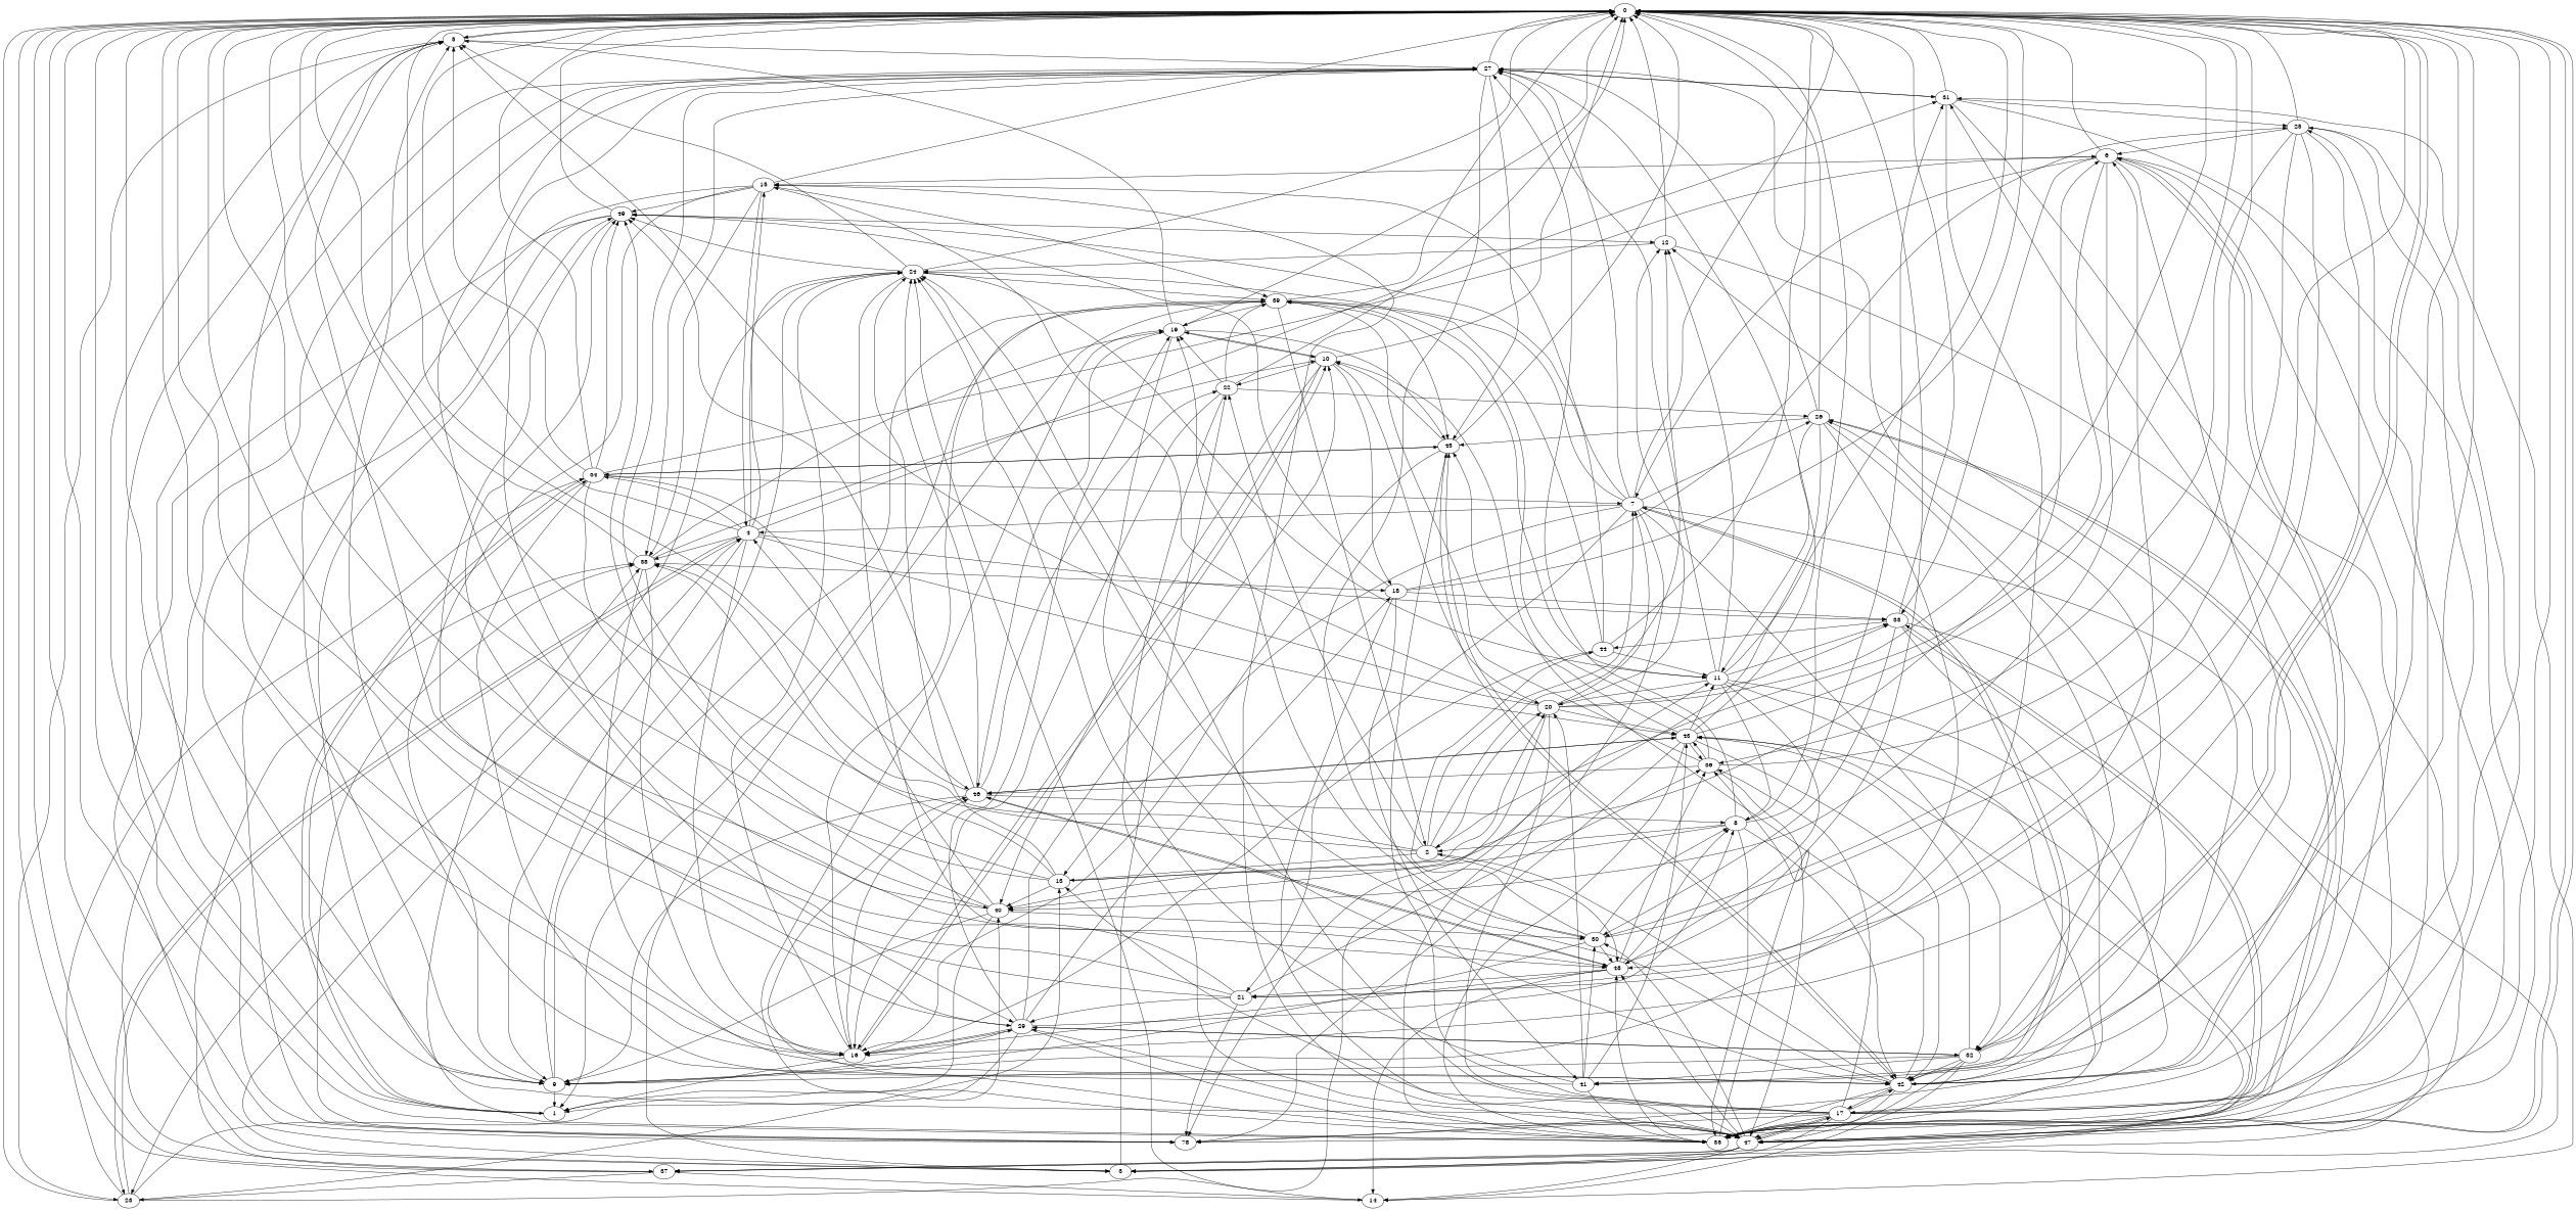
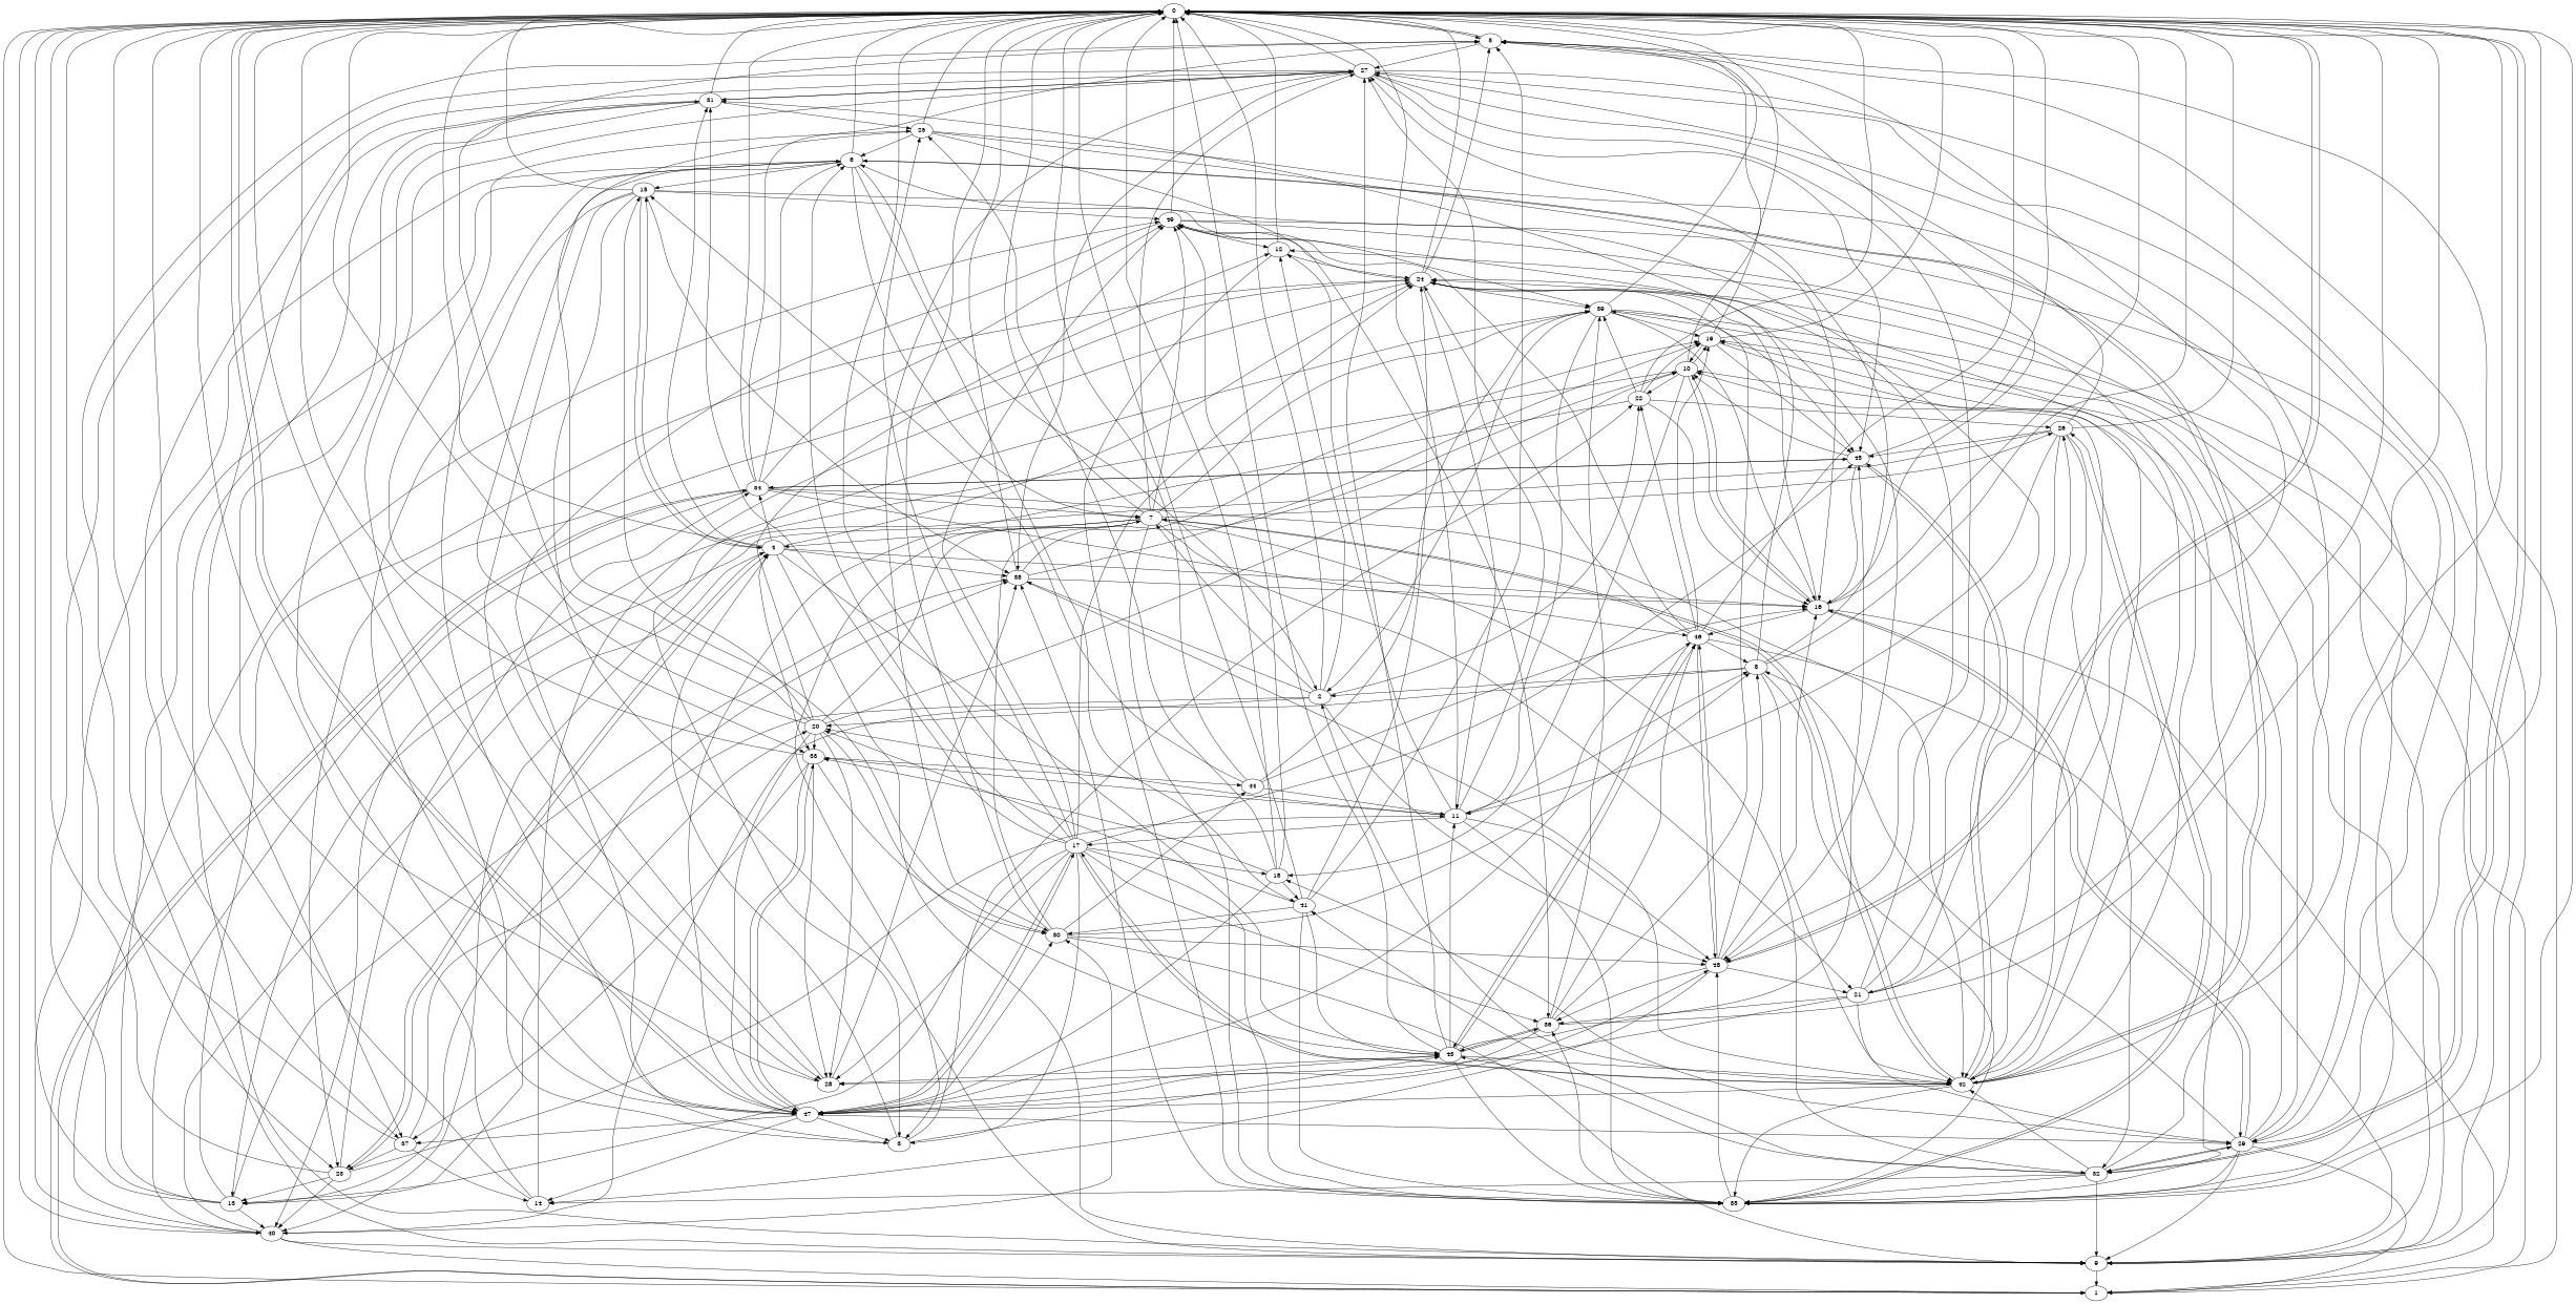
  strict digraph {
    node [component_delay=3]
    edge [wire_delay=1]
    0
    5
    32
    47
    48
    23
    27
    43
    9
    41
    42
    35
    14
    29
    3
    33
    17
    46
    30
    37
    16
    21
    8
    36
    34
    40
    13
    4
    11
    45
    38
-   28 [label=78]
+   28
    31
    1
    39
    24
    20
    7
    6
    2
    12
    26
    10
    19
    18
    22
    44
    49
    25
    15
    0 -> 5
    0 -> 32
    0 -> 47
-   25 -> 48
+   0 -> 48
    5 -> 0
    5 -> 23
    5 -> 27
    32 -> 0
    32 -> 27
    32 -> 43
    32 -> 9
    32 -> 41
    32 -> 42
    32 -> 35
    32 -> 14
    32 -> 29
    47 -> 0
    47 -> 48
    47 -> 43
    47 -> 14
    47 -> 29
    47 -> 3
    47 -> 33
    47 -> 17
    47 -> 46
    47 -> 30
    47 -> 37
    48 -> 0
    48 -> 14
    48 -> 46
    48 -> 16
    48 -> 21
    48 -> 8
    48 -> 36
    23 -> 0
    23 -> 34
    23 -> 40
    23 -> 13
    23 -> 4
    23 -> 11
    27 -> 0
    27 -> 48
    27 -> 9
    27 -> 29
    27 -> 30
    27 -> 37
    27 -> 45
    27 -> 38
    27 -> 28
    27 -> 31
    43 -> 0
    43 -> 27
    43 -> 42
    43 -> 35
    43 -> 46
    43 -> 36
    43 -> 11
    43 -> 45
    43 -> 28
    9 -> 0
    9 -> 1
    9 -> 39
    9 -> 24
    41 -> 0
    41 -> 5
    41 -> 43
    41 -> 35
    41 -> 30
    41 -> 24
    41 -> 20
    42 -> 0
    42 -> 47
    42 -> 35
    42 -> 17
    42 -> 45
    42 -> 24
    42 -> 7
    42 -> 6
    42 -> 2
    42 -> 12
    42 -> 26
    42 -> 10
    35 -> 0
    35 -> 5
    35 -> 48
    35 -> 36
    35 -> 38
    35 -> 26
    35 -> 19
    14 -> 0
    14 -> 31
    14 -> 24
    29 -> 0
    29 -> 32
    29 -> 9
    29 -> 35
    29 -> 16
    29 -> 8
    29 -> 1
    29 -> 10
    29 -> 19
    29 -> 18
    3 -> 0
    3 -> 43
    3 -> 4
    3 -> 22
    33 -> 0
    33 -> 47
    33 -> 30
    33 -> 37
    33 -> 28
    33 -> 44
    17 -> 0
    17 -> 47
    17 -> 42
    17 -> 35
    17 -> 3
    17 -> 36
    17 -> 13
    17 -> 45
    17 -> 28
    17 -> 31
    17 -> 24
    17 -> 6
-   38 -> 18
+   17 -> 18
    17 -> 49
    17 -> 25
    46 -> 0
    46 -> 48
    46 -> 43
    46 -> 9
    46 -> 8
    46 -> 24
-   19 -> 46
+   46 -> 19
    46 -> 22
    46 -> 49
    30 -> 0
    30 -> 48
    30 -> 9
    30 -> 8
    30 -> 19
    30 -> 44
    37 -> 0
    37 -> 23
    37 -> 14
    37 -> 38
    16 -> 0
    16 -> 5
    16 -> 29
    16 -> 46
    16 -> 1
    16 -> 24
    16 -> 10
    21 -> 0
    21 -> 5
    21 -> 29
    21 -> 36
    21 -> 28
    21 -> 6
    21 -> 49
    8 -> 0
    8 -> 27
    8 -> 42
    8 -> 35
    8 -> 40
    8 -> 31
    8 -> 2
    36 -> 0
    36 -> 47
    36 -> 43
    36 -> 46
    36 -> 39
    36 -> 24
    34 -> 0
    34 -> 5
    34 -> 42
    34 -> 46
    34 -> 40
    34 -> 45
    34 -> 1
    34 -> 7
    34 -> 6
    34 -> 49
    40 -> 0
    40 -> 9
    40 -> 30
    40 -> 4
    40 -> 1
    40 -> 49
    13 -> 0
    13 -> 27
    13 -> 40
    13 -> 38
    13 -> 24
    13 -> 20
    13 -> 6
    4 -> 0
    4 -> 23
    4 -> 43
    4 -> 9
    4 -> 33
    4 -> 16
    4 -> 34
    4 -> 38
    4 -> 31
    4 -> 24
    4 -> 15
    11 -> 0
    11 -> 48
    11 -> 27
    11 -> 35
    11 -> 33
    11 -> 17
    11 -> 8
    11 -> 20
    11 -> 12
    45 -> 0
    45 -> 42
    45 -> 16
    45 -> 34
    45 -> 10
    38 -> 0
    38 -> 42
    38 -> 16
    38 -> 10
    38 -> 19
    28 -> 0
    28 -> 38
    28 -> 25
    31 -> 0
    31 -> 47
    31 -> 27
    31 -> 9
    31 -> 37
    31 -> 25
    1 -> 0
    1 -> 5
    1 -> 34
    39 -> 0
    39 -> 3
    39 -> 16
    39 -> 11
    39 -> 45
    39 -> 1
    39 -> 2
    39 -> 19
    24 -> 0
    24 -> 5
    24 -> 48
    24 -> 23
    24 -> 11
    24 -> 39
    24 -> 49
    20 -> 0
    20 -> 5
    20 -> 47
    20 -> 43
    20 -> 33
    20 -> 28
    20 -> 7
    20 -> 12
-   10 -> 20
+   20 -> 10
    20 -> 15
    7 -> 0
    7 -> 32
    7 -> 27
    7 -> 42
    7 -> 35
    7 -> 3
    7 -> 21
    7 -> 13
    7 -> 4
    7 -> 39
    7 -> 26
    7 -> 49
    6 -> 0
    6 -> 47
    6 -> 41
    6 -> 42
    6 -> 33
    6 -> 40
    6 -> 7
    6 -> 2
    6 -> 15
    2 -> 0
    2 -> 48
    2 -> 13
    2 -> 38
    2 -> 20
    2 -> 7
    2 -> 12
    2 -> 22
    12 -> 0
    12 -> 35
    12 -> 24
    26 -> 0
    26 -> 32
    26 -> 27
    26 -> 35
    26 -> 21
    26 -> 40
    26 -> 11
    26 -> 45
    10 -> 0
    10 -> 16
    10 -> 40
    10 -> 19
    10 -> 18
    10 -> 22
    19 -> 0
    19 -> 5
    19 -> 42
    19 -> 45
    19 -> 10
    18 -> 0
    18 -> 47
    18 -> 41
    18 -> 33
    18 -> 49
    18 -> 25
    22 -> 0
    22 -> 47
    22 -> 16
    22 -> 39
    22 -> 26
    22 -> 19
    44 -> 0
    44 -> 16
    44 -> 11
    44 -> 39
    44 -> 15
    49 -> 0
    49 -> 9
    49 -> 29
    49 -> 3
    49 -> 12
    25 -> 0
    25 -> 35
    25 -> 30
    25 -> 16
    25 -> 36
    25 -> 6
    15 -> 0
    15 -> 47
    15 -> 9
    15 -> 4
    15 -> 38
    15 -> 28
    15 -> 39
    15 -> 49
  }
